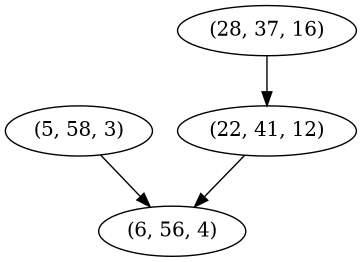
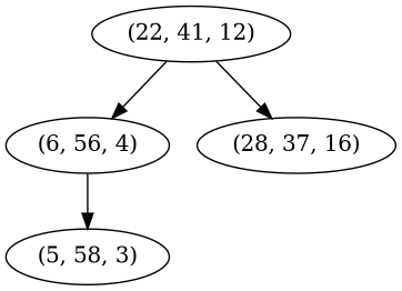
  digraph {
    "(5, 58, 3)"
    "(6, 56, 4)"
    "(22, 41, 12)"
    "(28, 37, 16)"
-   "(5, 58, 3)" -> "(6, 56, 4)"
+   "(6, 56, 4)" -> "(5, 58, 3)"
    "(22, 41, 12)" -> "(6, 56, 4)"
-   "(28, 37, 16)" -> "(22, 41, 12)"
+   "(22, 41, 12)" -> "(28, 37, 16)"
  }
